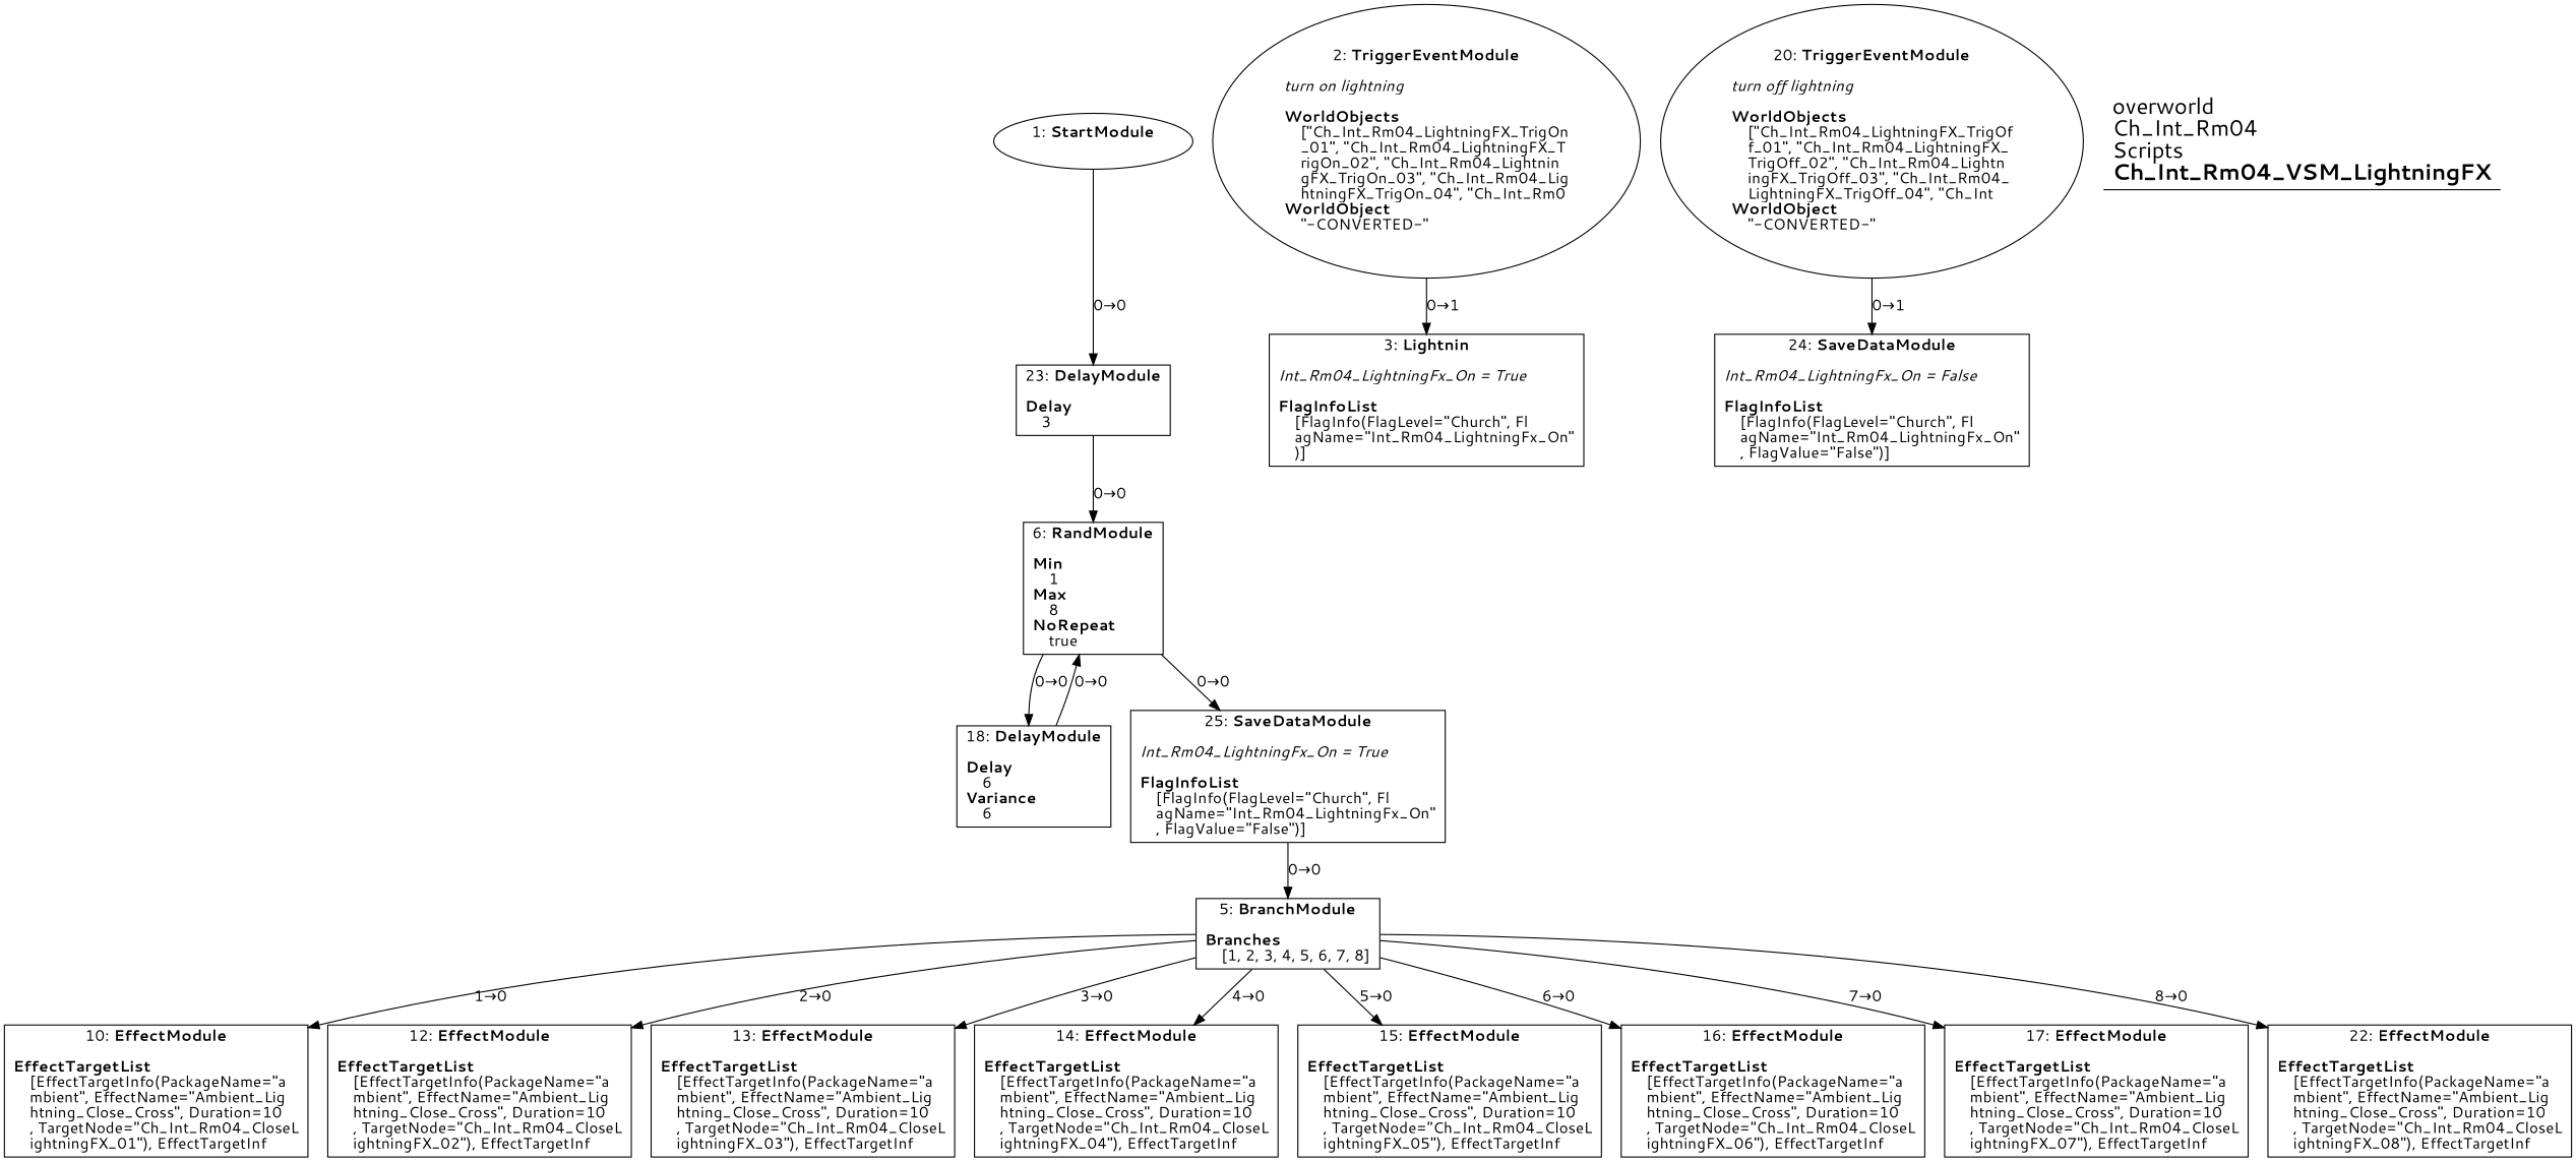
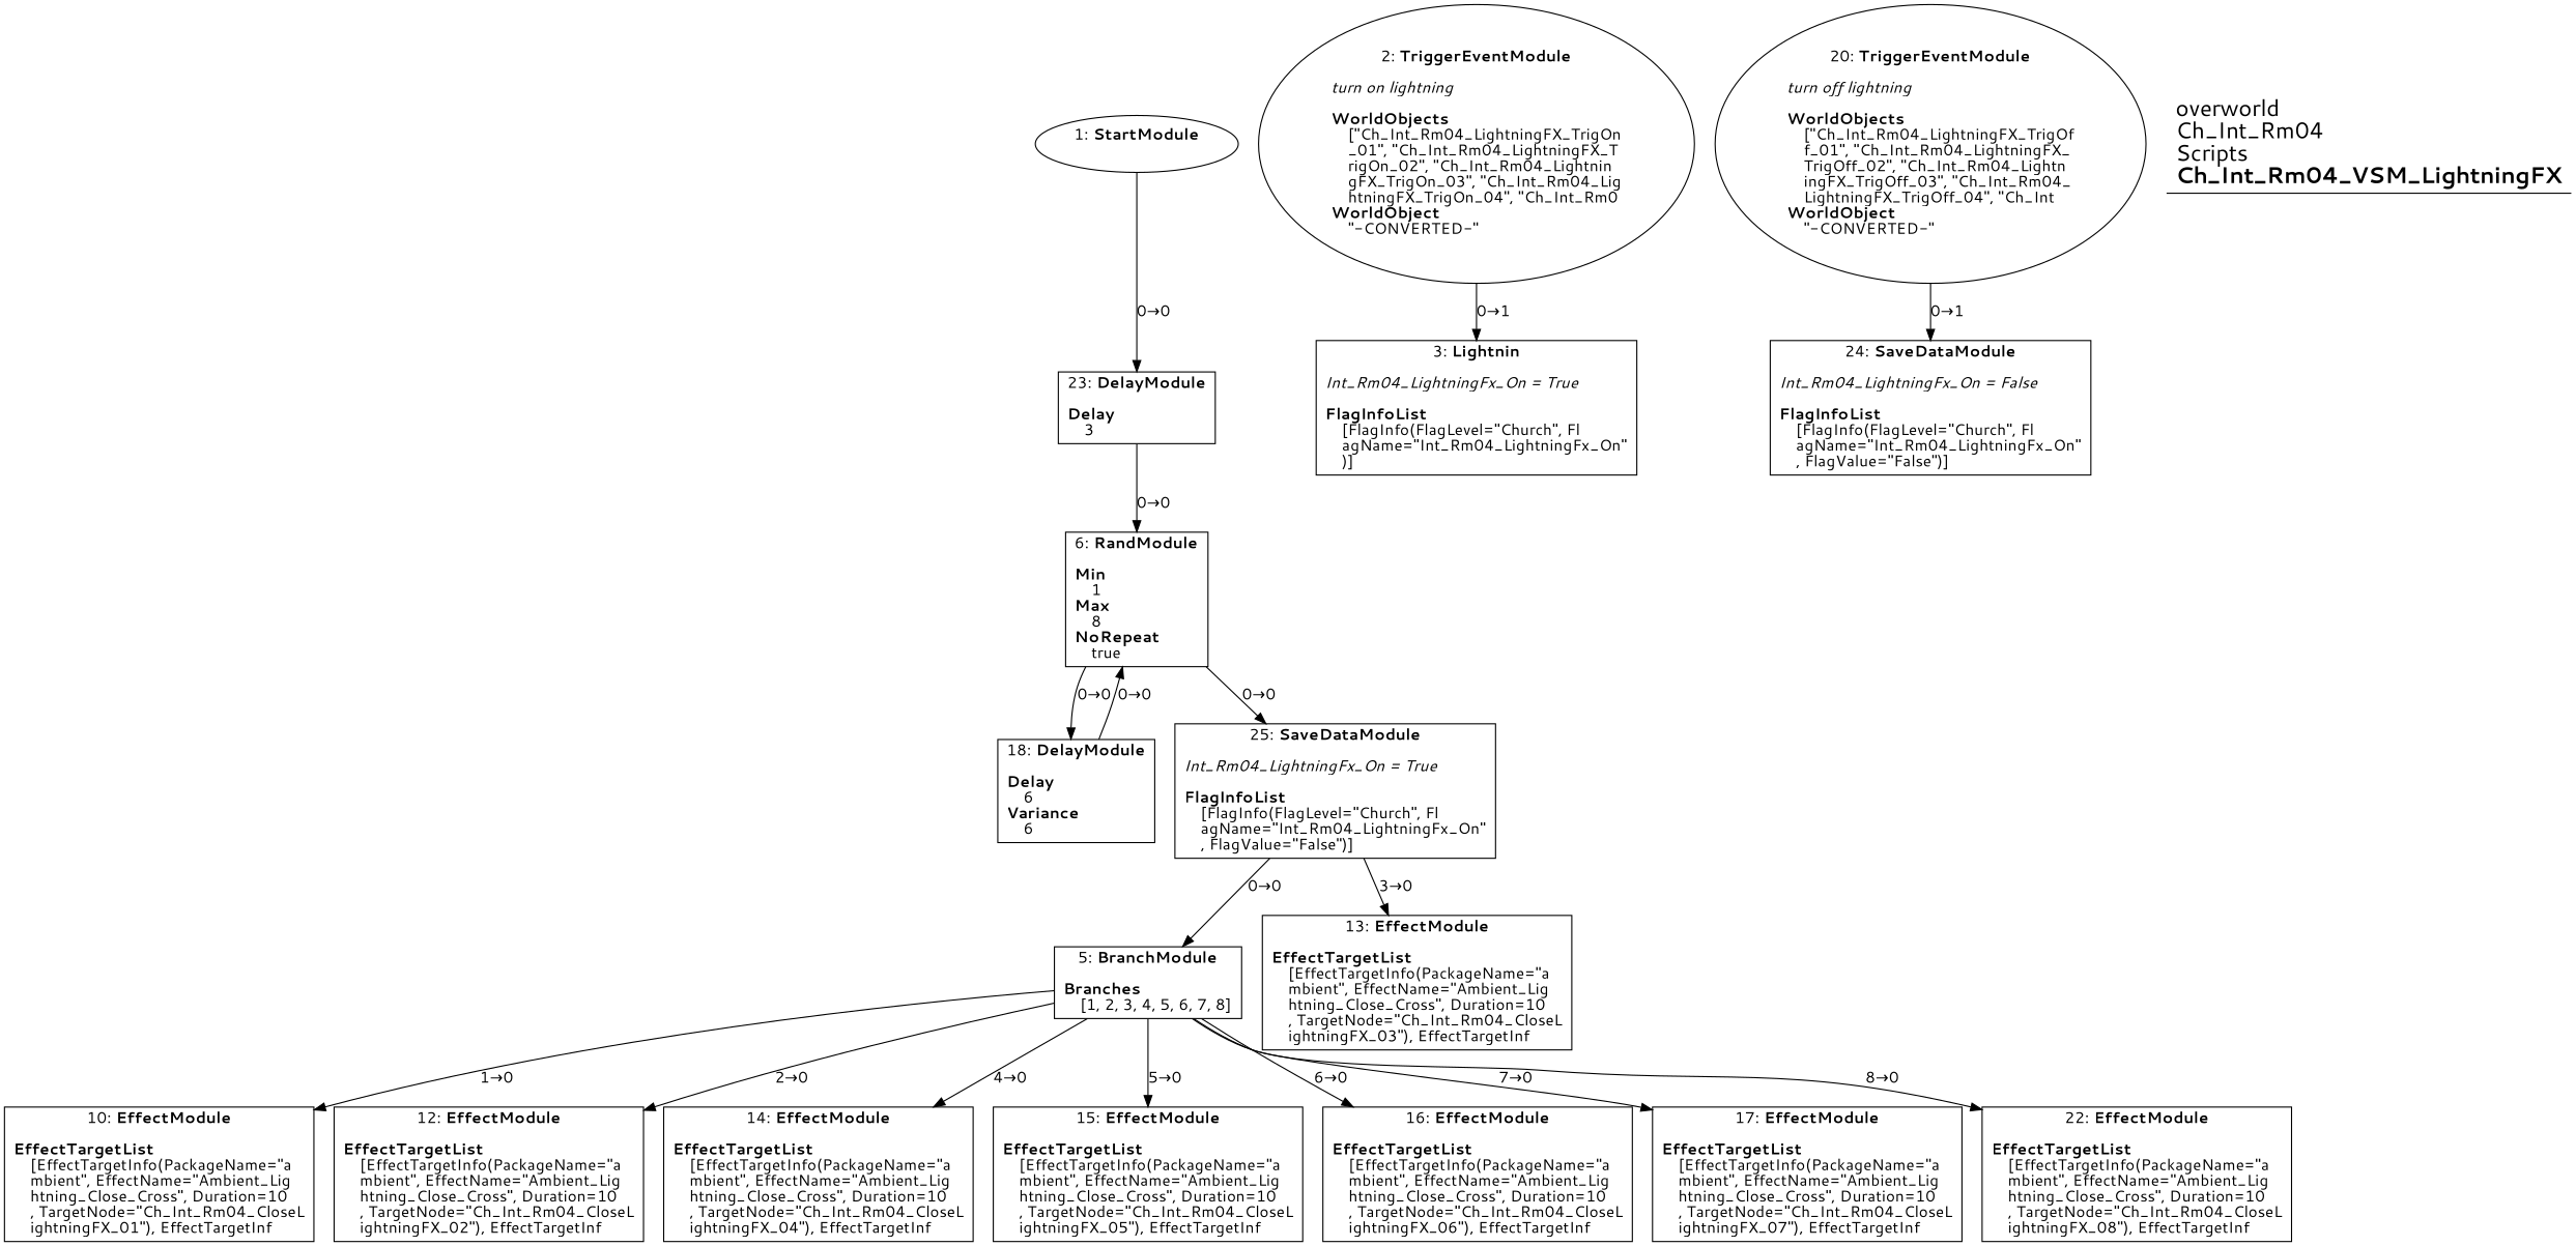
  digraph {
    fontname="Segoe UI"
    splines=spline
    node [fontname="Segoe UI" shape=box]
    edge [fontname="Segoe UI"]
    n1 [label=<1: <b>StartModule</b><br/><br/>> shape=oval]
    n2 [label=<23: <b>DelayModule</b><br/><br/><b>Delay</b><br align="left"/>    3<br align="left"/>>]
    n3 [label=<6: <b>RandModule</b><br/><br/><b>Min</b><br align="left"/>    1<br align="left"/><b>Max</b><br align="left"/>    8<br align="left"/><b>NoRepeat</b><br align="left"/>    true<br align="left"/>>]
    n4 [label=<18: <b>DelayModule</b><br/><br/><b>Delay</b><br align="left"/>    6<br align="left"/><b>Variance</b><br align="left"/>    6<br align="left"/>>]
    n5 [label=<25: <b>SaveDataModule</b><br/><br/><i>Int_Rm04_LightningFx_On = True<br align="left"/></i><br align="left"/><b>FlagInfoList</b><br align="left"/>    [FlagInfo(FlagLevel=&quot;Church&quot;, Fl<br align="left"/>    agName=&quot;Int_Rm04_LightningFx_On&quot;<br align="left"/>    , FlagValue=&quot;False&quot;)]<br align="left"/>>]
    n6 [label=<2: <b>TriggerEventModule</b><br/><br/><i>turn on lightning<br align="left"/></i><br align="left"/><b>WorldObjects</b><br align="left"/>    [&quot;Ch_Int_Rm04_LightningFX_TrigOn<br align="left"/>    _01&quot;, &quot;Ch_Int_Rm04_LightningFX_T<br align="left"/>    rigOn_02&quot;, &quot;Ch_Int_Rm04_Lightnin<br align="left"/>    gFX_TrigOn_03&quot;, &quot;Ch_Int_Rm04_Lig<br align="left"/>    htningFX_TrigOn_04&quot;, &quot;Ch_Int_Rm0<br align="left"/><b>WorldObject</b><br align="left"/>    &quot;-CONVERTED-&quot;<br align="left"/>> shape=oval]
    n7 [label=<3: <b>Lightnin</b><br/><br/><i>Int_Rm04_LightningFx_On = True<br align="left"/></i><br align="left"/><b>FlagInfoList</b><br align="left"/>    [FlagInfo(FlagLevel=&quot;Church&quot;, Fl<br align="left"/>    agName=&quot;Int_Rm04_LightningFx_On&quot;<br align="left"/>    )]<br align="left"/>>]
    n8 [label=<5: <b>BranchModule</b><br/><br/><b>Branches</b><br align="left"/>    [1, 2, 3, 4, 5, 6, 7, 8]<br align="left"/>>]
    n9 [label=<10: <b>EffectModule</b><br/><br/><b>EffectTargetList</b><br align="left"/>    [EffectTargetInfo(PackageName=&quot;a<br align="left"/>    mbient&quot;, EffectName=&quot;Ambient_Lig<br align="left"/>    htning_Close_Cross&quot;, Duration=10<br align="left"/>    , TargetNode=&quot;Ch_Int_Rm04_CloseL<br align="left"/>    ightningFX_01&quot;), EffectTargetInf<br align="left"/>>]
    n10 [label=<12: <b>EffectModule</b><br/><br/><b>EffectTargetList</b><br align="left"/>    [EffectTargetInfo(PackageName=&quot;a<br align="left"/>    mbient&quot;, EffectName=&quot;Ambient_Lig<br align="left"/>    htning_Close_Cross&quot;, Duration=10<br align="left"/>    , TargetNode=&quot;Ch_Int_Rm04_CloseL<br align="left"/>    ightningFX_02&quot;), EffectTargetInf<br align="left"/>>]
    n11 [label=<13: <b>EffectModule</b><br/><br/><b>EffectTargetList</b><br align="left"/>    [EffectTargetInfo(PackageName=&quot;a<br align="left"/>    mbient&quot;, EffectName=&quot;Ambient_Lig<br align="left"/>    htning_Close_Cross&quot;, Duration=10<br align="left"/>    , TargetNode=&quot;Ch_Int_Rm04_CloseL<br align="left"/>    ightningFX_03&quot;), EffectTargetInf<br align="left"/>>]
    n12 [label=<14: <b>EffectModule</b><br/><br/><b>EffectTargetList</b><br align="left"/>    [EffectTargetInfo(PackageName=&quot;a<br align="left"/>    mbient&quot;, EffectName=&quot;Ambient_Lig<br align="left"/>    htning_Close_Cross&quot;, Duration=10<br align="left"/>    , TargetNode=&quot;Ch_Int_Rm04_CloseL<br align="left"/>    ightningFX_04&quot;), EffectTargetInf<br align="left"/>>]
    n13 [label=<15: <b>EffectModule</b><br/><br/><b>EffectTargetList</b><br align="left"/>    [EffectTargetInfo(PackageName=&quot;a<br align="left"/>    mbient&quot;, EffectName=&quot;Ambient_Lig<br align="left"/>    htning_Close_Cross&quot;, Duration=10<br align="left"/>    , TargetNode=&quot;Ch_Int_Rm04_CloseL<br align="left"/>    ightningFX_05&quot;), EffectTargetInf<br align="left"/>>]
    n14 [label=<16: <b>EffectModule</b><br/><br/><b>EffectTargetList</b><br align="left"/>    [EffectTargetInfo(PackageName=&quot;a<br align="left"/>    mbient&quot;, EffectName=&quot;Ambient_Lig<br align="left"/>    htning_Close_Cross&quot;, Duration=10<br align="left"/>    , TargetNode=&quot;Ch_Int_Rm04_CloseL<br align="left"/>    ightningFX_06&quot;), EffectTargetInf<br align="left"/>>]
    n15 [label=<17: <b>EffectModule</b><br/><br/><b>EffectTargetList</b><br align="left"/>    [EffectTargetInfo(PackageName=&quot;a<br align="left"/>    mbient&quot;, EffectName=&quot;Ambient_Lig<br align="left"/>    htning_Close_Cross&quot;, Duration=10<br align="left"/>    , TargetNode=&quot;Ch_Int_Rm04_CloseL<br align="left"/>    ightningFX_07&quot;), EffectTargetInf<br align="left"/>>]
    n16 [label=<22: <b>EffectModule</b><br/><br/><b>EffectTargetList</b><br align="left"/>    [EffectTargetInfo(PackageName=&quot;a<br align="left"/>    mbient&quot;, EffectName=&quot;Ambient_Lig<br align="left"/>    htning_Close_Cross&quot;, Duration=10<br align="left"/>    , TargetNode=&quot;Ch_Int_Rm04_CloseL<br align="left"/>    ightningFX_08&quot;), EffectTargetInf<br align="left"/>>]
    n17 [label=<20: <b>TriggerEventModule</b><br/><br/><i>turn off lightning<br align="left"/></i><br align="left"/><b>WorldObjects</b><br align="left"/>    [&quot;Ch_Int_Rm04_LightningFX_TrigOf<br align="left"/>    f_01&quot;, &quot;Ch_Int_Rm04_LightningFX_<br align="left"/>    TrigOff_02&quot;, &quot;Ch_Int_Rm04_Lightn<br align="left"/>    ingFX_TrigOff_03&quot;, &quot;Ch_Int_Rm04_<br align="left"/>    LightningFX_TrigOff_04&quot;, &quot;Ch_Int<br align="left"/><b>WorldObject</b><br align="left"/>    &quot;-CONVERTED-&quot;<br align="left"/>> shape=oval]
    n18 [label=<24: <b>SaveDataModule</b><br/><br/><i>Int_Rm04_LightningFx_On = False<br align="left"/></i><br align="left"/><b>FlagInfoList</b><br align="left"/>    [FlagInfo(FlagLevel=&quot;Church&quot;, Fl<br align="left"/>    agName=&quot;Int_Rm04_LightningFx_On&quot;<br align="left"/>    , FlagValue=&quot;False&quot;)]<br align="left"/>>]
    n19 [label=<<font point-size="20">overworld<br align="left"/>Ch_Int_Rm04<br align="left"/>Scripts<br align="left"/><b>Ch_Int_Rm04_VSM_LightningFX</b><br align="left"/></font>> shape=underline]
    n1 -> n2 [label="0→0"]
    n2 -> n3 [label="0→0"]
    n3 -> n4 [label="0→0"]
    n3 -> n5 [label="0→0"]
    n4 -> n3 [label="0→0"]
    n5 -> n8 [label="0→0"]
    n6 -> n7 [label="0→1"]
    n8 -> n9 [label="1→0"]
    n8 -> n10 [label="2→0"]
-   n8 -> n11 [label="3→0"]
+   n5 -> n11 [label="3→0"]
    n8 -> n12 [label="4→0"]
    n8 -> n13 [label="5→0"]
    n8 -> n14 [label="6→0"]
    n8 -> n15 [label="7→0"]
    n8 -> n16 [label="8→0"]
    n17 -> n18 [label="0→1"]
  }
